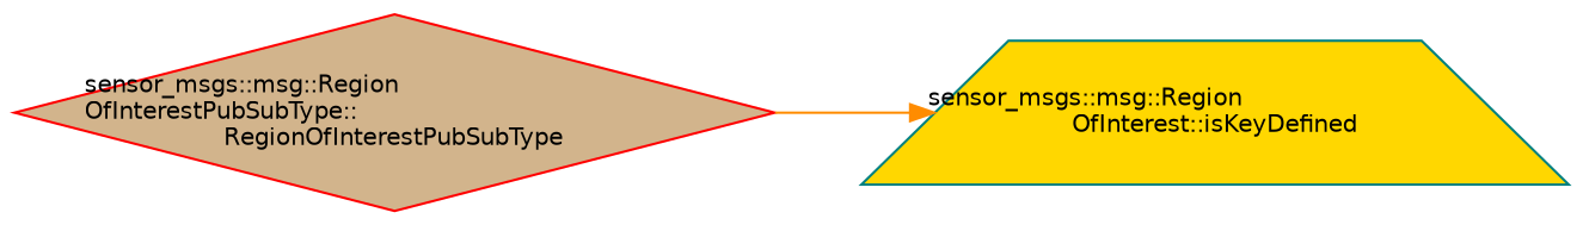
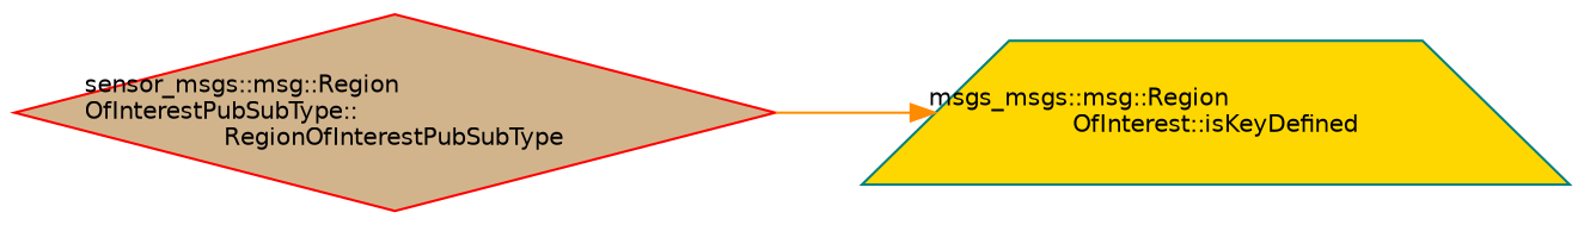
  digraph {
    rankdir=RL
    node [fontname=Helvetica fontsize=10 style=filled]
-   n1 [color=teal fillcolor=gold fontcolor=black height=0.2 label="sensor_msgs::msg::Region\lOfInterest::isKeyDefined" shape=trapezium width=0.4]
+   n1 [color=teal fillcolor=gold fontcolor=black height=0.2 label="msgs_msgs::msg::Region\lOfInterest::isKeyDefined" shape=trapezium width=0.4]
    n2 [color=red fillcolor=tan height=0.2 label="sensor_msgs::msg::Region\lOfInterestPubSubType::\lRegionOfInterestPubSubType" shape=diamond width=0.4]
    n1 -> n2 [color=darkorange dir=back fontname=Helvetica fontsize=10 labelfontname=Helvetica labelfontsize=10 style=solid]
  }
